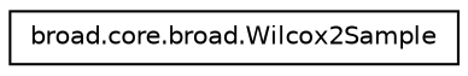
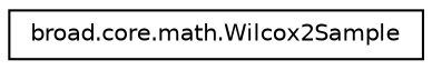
  digraph {
    rankdir=LR
-   n1 [color=black fillcolor=white fontname=Helvetica fontsize=10 height=0.2 label="broad.core.broad.Wilcox2Sample" shape=record style=filled width=0.4]
+   n1 [color=black fillcolor=white fontname=Helvetica fontsize=10 height=0.2 label="broad.core.math.Wilcox2Sample" shape=record style=filled width=0.4]
  }
